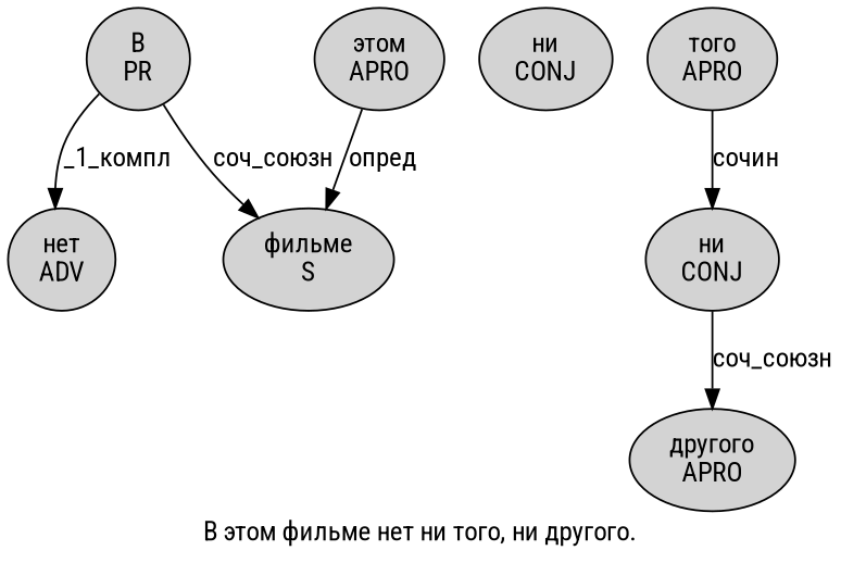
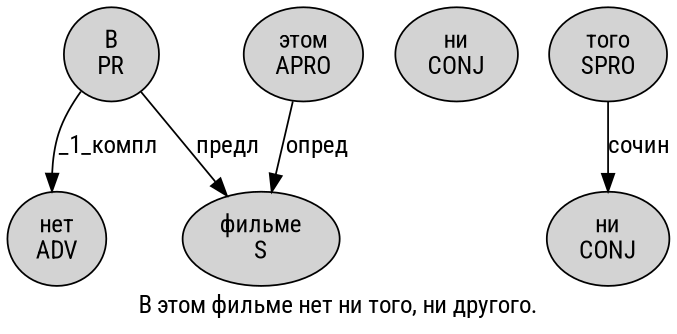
  digraph {
    fontname="Roboto Condensed"
    label="В этом фильме нет ни того, ни другого."
    node [fillcolor=lightgray fontname="Roboto Condensed" penwidth=1 shape=ellipse style=filled]
    edge [fontname="Roboto Condensed"]
    n1 [label="В\nPR"]
    n2 [label="фильме\nS"]
    n3 [label="нет\nADV"]
    n4 [label="этом\nAPRO"]
    n5 [label="ни\nCONJ"]
-   n6 [label="того\nAPRO"]
+   n6 [label="того\nSPRO"]
    n7 [label="ни\nCONJ"]
-   n8 [label="другого\nAPRO"]
-   n1 -> n2 [label="соч_союзн"]
+   n1 -> n2 [label="предл"]
    n1 -> n3 [label="_1_компл"]
    n4 -> n2 [label="опред"]
    n6 -> n7 [label="сочин"]
-   n7 -> n8 [label="соч_союзн"]
  }
